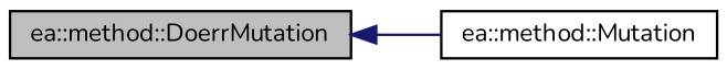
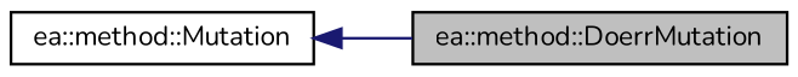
  digraph {
    rankdir=LR
    fontname=Nunito
    node [color=black fontname=Nunito fontsize=10 shape=record style=filled]
    n1 [fillcolor=grey75 fontcolor=black height=0.2 label="ea::method::DoerrMutation" width=0.4]
    n2 [fillcolor=white height=0.2 label="ea::method::Mutation" width=0.4]
-   n1 -> n2 [color=midnightblue dir=back fontname=Nunito fontsize=10 labelfontname=Helvetica labelfontsize=10 style=solid]
+   n2 -> n1 [color=midnightblue dir=back fontname=Nunito fontsize=10 labelfontname=Helvetica labelfontsize=10 style=solid]
  }
